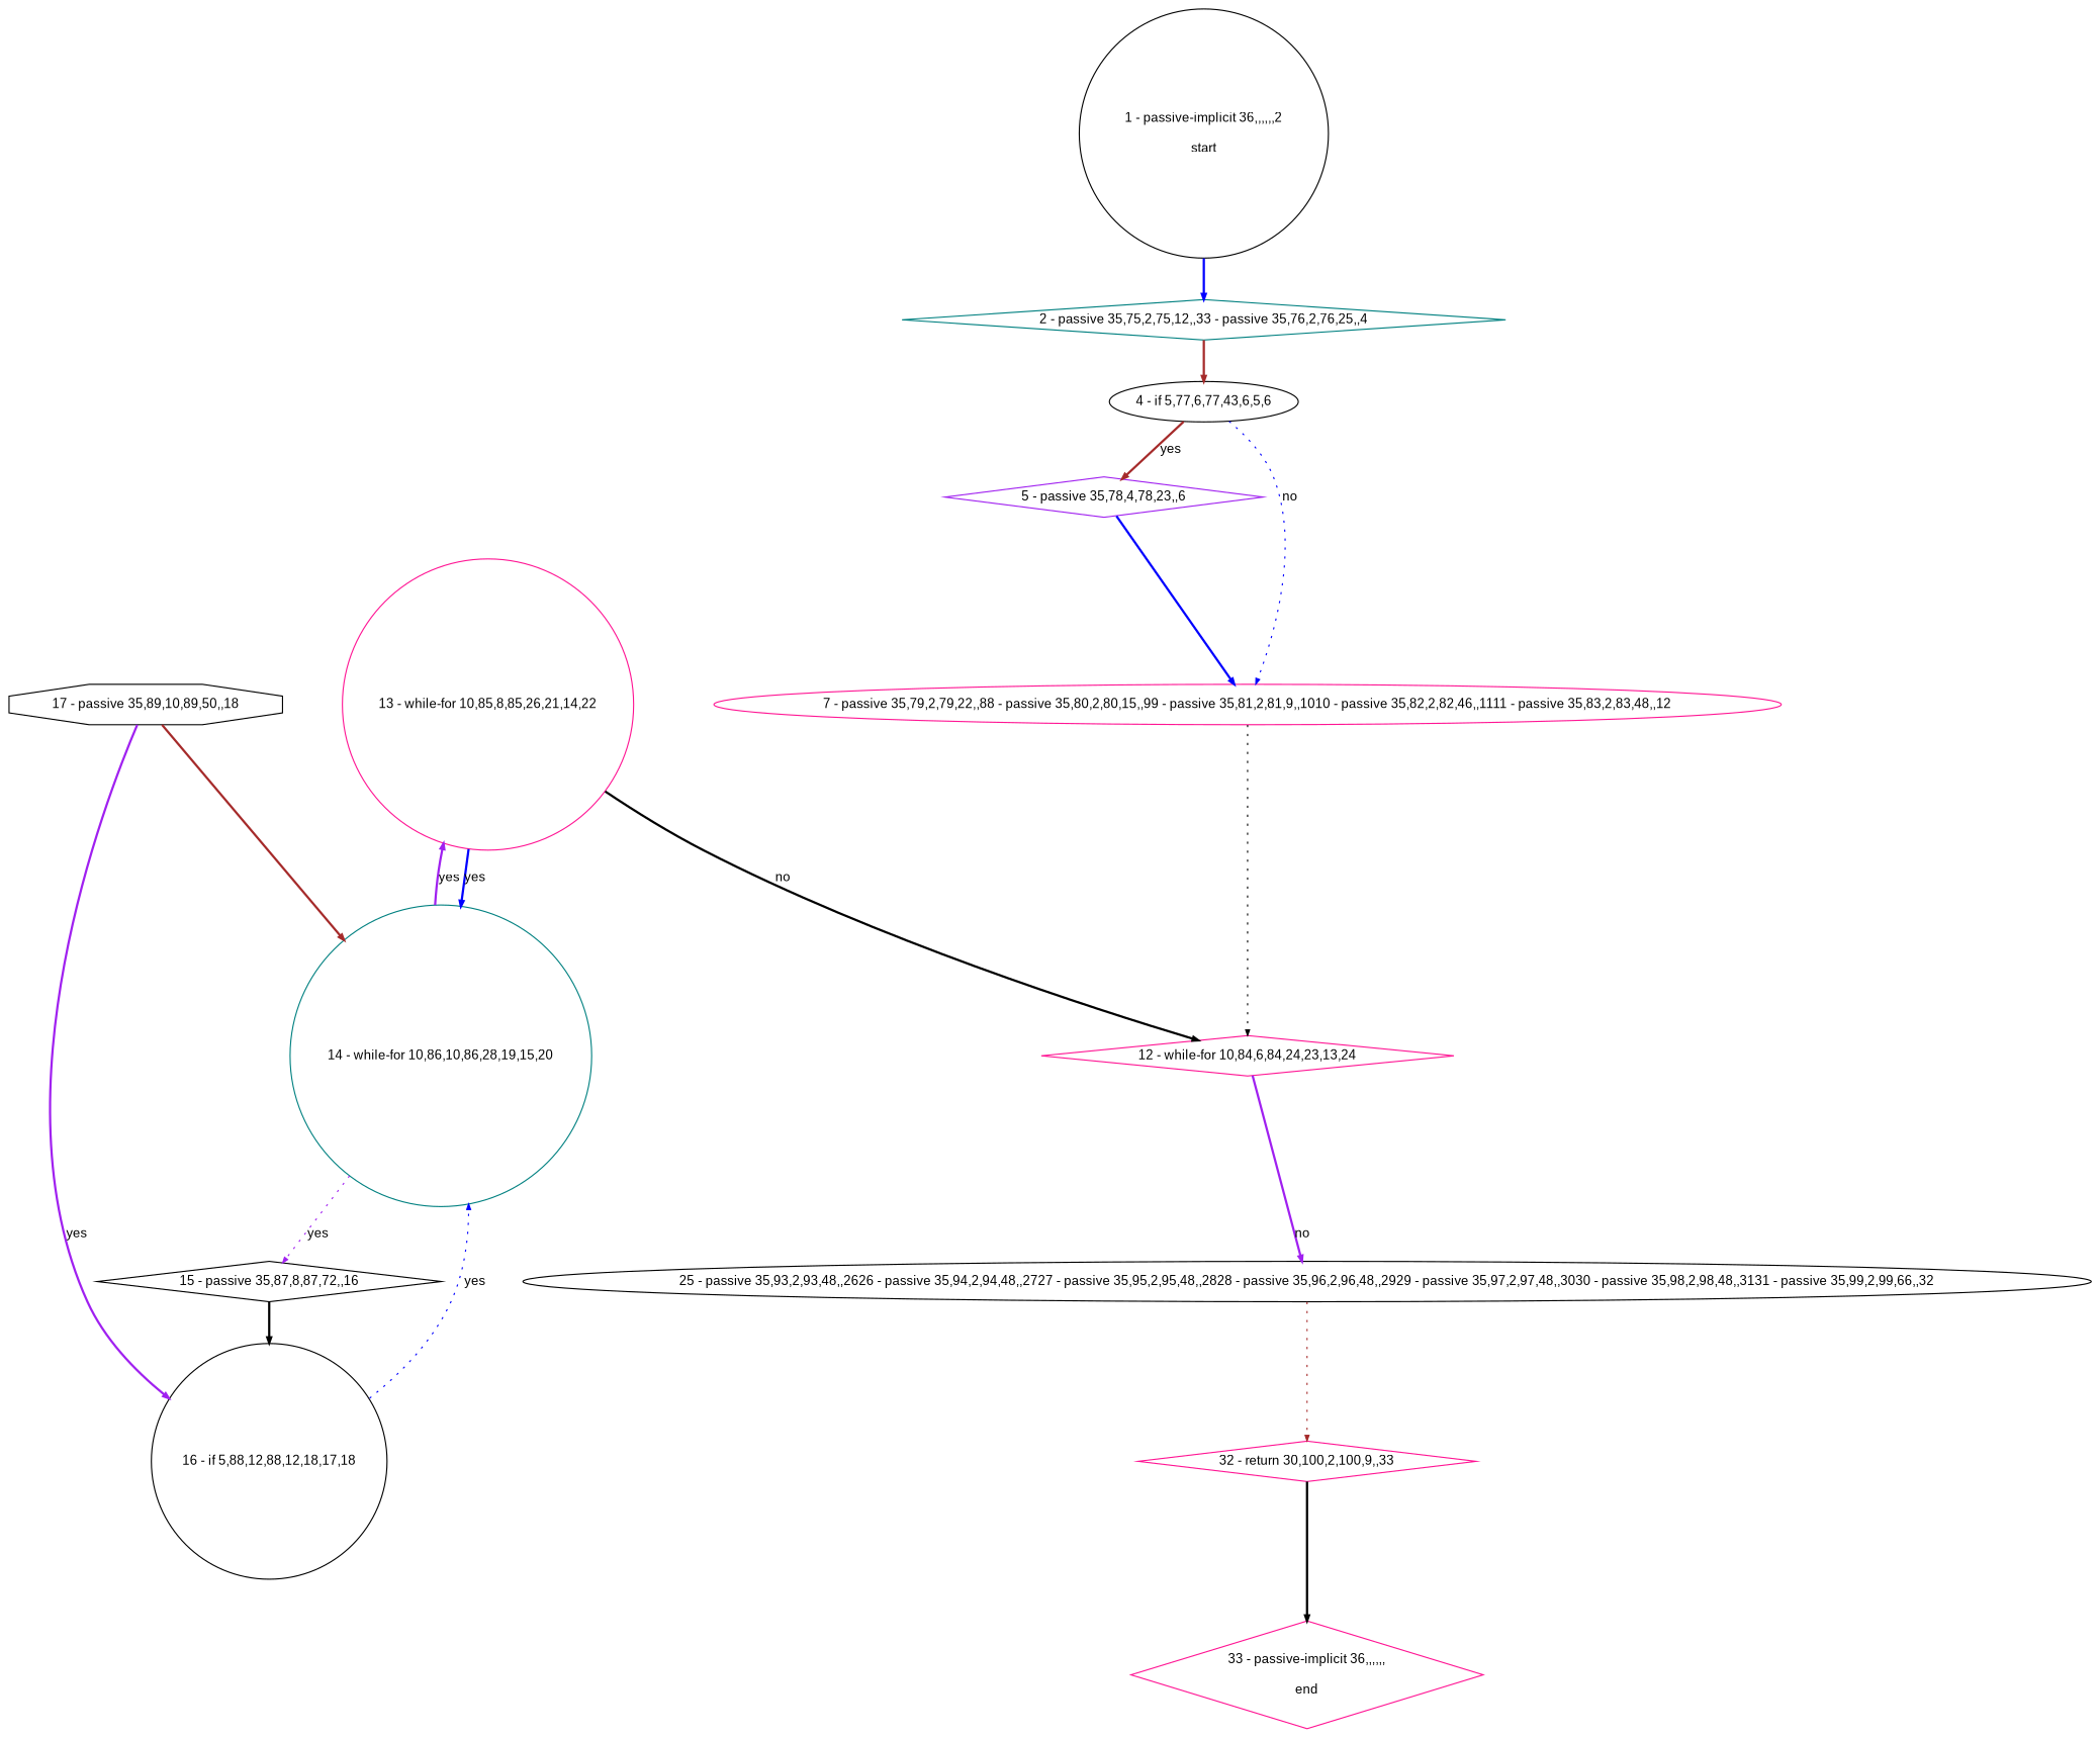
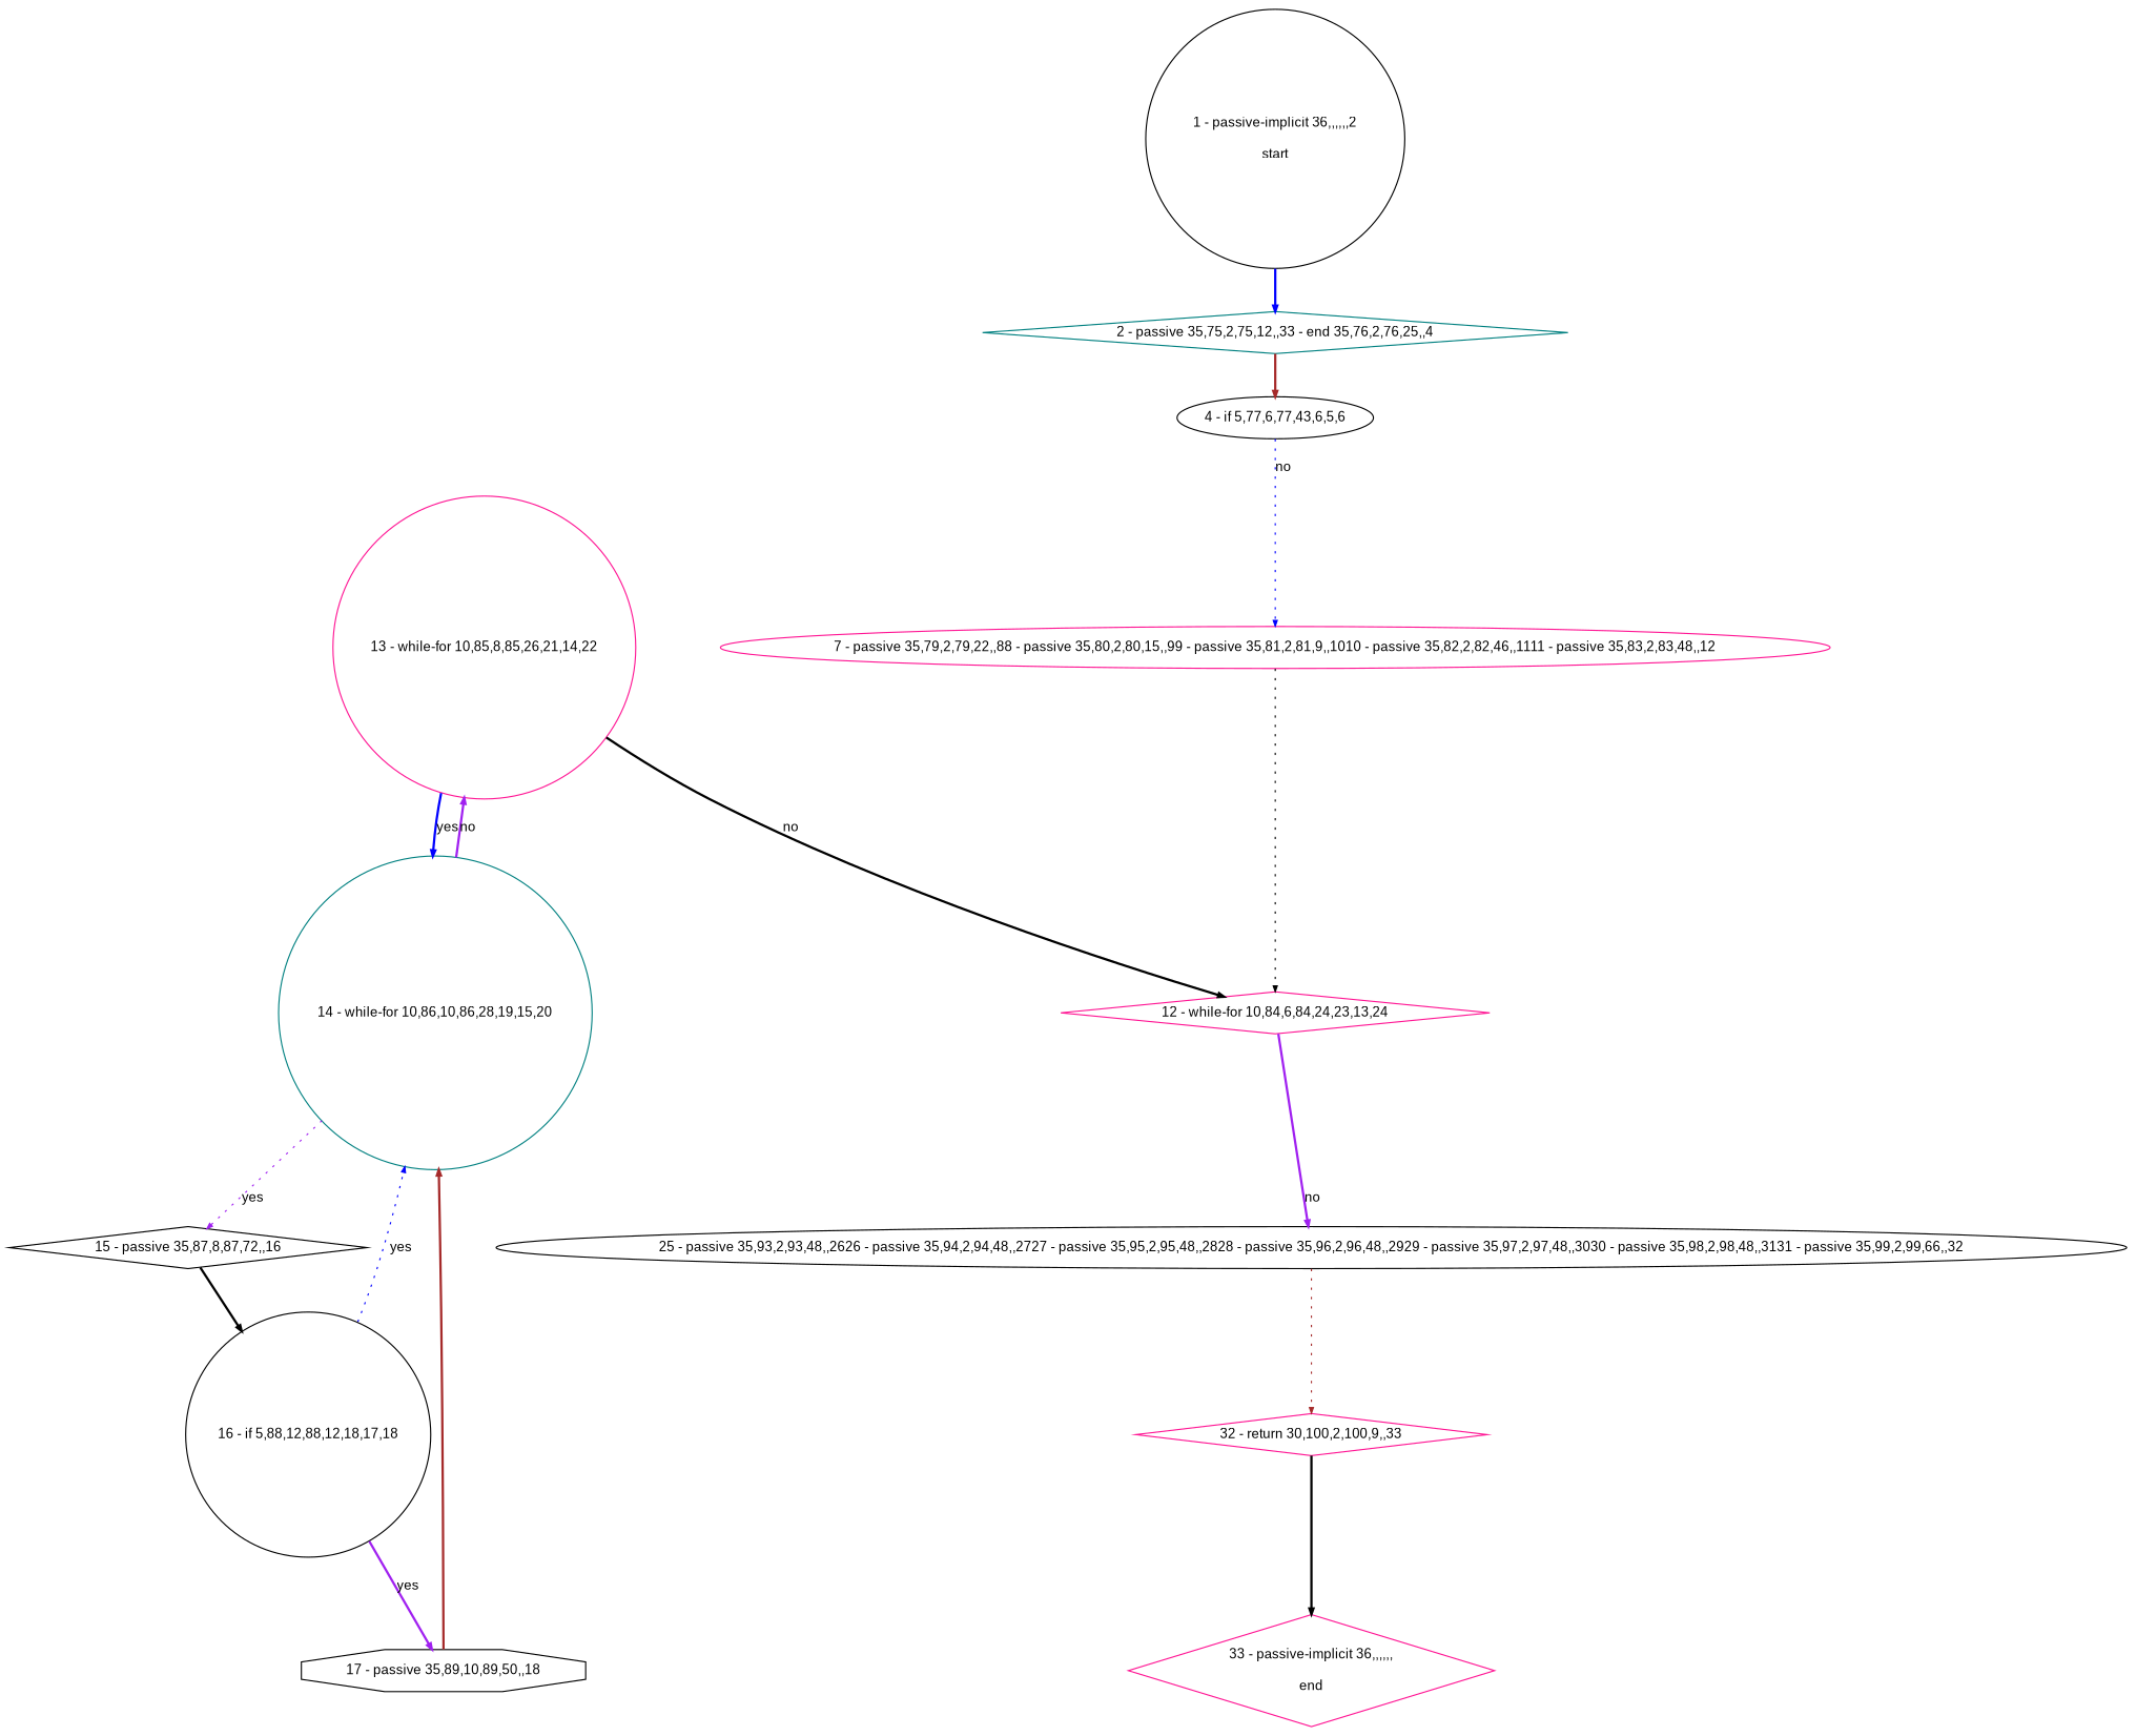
  digraph {
    bgcolor=white
    compound=true
    fillcolor="#FFFFCC"
    fontname=Arial
    fontsize=12
    pack=true
    packmode=clust
    style="rounded,filled"
    node [color=black compound=true fillcolor="#ffffff" fixedsize=false fontname=Arial fontsize=12 node_initialized=no shape=diamond style=filled]
    edge [arrowhead=normal arrowsize=0.5 arrowtail=none color=blue compound=true dir=forward fontcolor=black fontname=Arial fontsize=12 style=bold]
-   n1 [color=teal label="2 - passive 35,75,2,75,12,,33 - passive 35,76,2,76,25,,4"]
+   n1 [color=teal label="2 - passive 35,75,2,75,12,,33 - end 35,76,2,76,25,,4"]
    n2 [label="4 - if 5,77,6,77,43,6,5,6" shape=ellipse]
-   n3 [color=purple label="5 - passive 35,78,4,78,23,,6"]
    n4 [color=deeppink label="7 - passive 35,79,2,79,22,,88 - passive 35,80,2,80,15,,99 - passive 35,81,2,81,9,,1010 - passive 35,82,2,82,46,,1111 - passive 35,83,2,83,48,,12" shape=ellipse]
    n5 [label="1 - passive-implicit 36,,,,,,2\n\nstart" shape=circle]
    n6 [color=deeppink label="12 - while-for 10,84,6,84,24,23,13,24"]
    n7 [label="25 - passive 35,93,2,93,48,,2626 - passive 35,94,2,94,48,,2727 - passive 35,95,2,95,48,,2828 - passive 35,96,2,96,48,,2929 - passive 35,97,2,97,48,,3030 - passive 35,98,2,98,48,,3131 - passive 35,99,2,99,66,,32" shape=ellipse]
    n8 [color=deeppink label="13 - while-for 10,85,8,85,26,21,14,22" shape=circle]
    n9 [color=teal label="14 - while-for 10,86,10,86,28,19,15,20" shape=circle]
    n10 [color=deeppink label="32 - return 30,100,2,100,9,,33"]
    n11 [label="15 - passive 35,87,8,87,72,,16"]
    n12 [color=deeppink label="33 - passive-implicit 36,,,,,,\n\nend"]
    n13 [label="16 - if 5,88,12,88,12,18,17,18" shape=circle]
    n14 [label="17 - passive 35,89,10,89,50,,18" shape=octagon]
    n1 -> n2 [color=brown]
-   n2 -> n3 [color=brown label=yes]
    n2 -> n4 [label=no style=dotted]
-   n3 -> n4
    n4 -> n6 [color=black style=dotted]
    n5 -> n1
    n6 -> n7 [color=purple label=no]
    n7 -> n10 [color=brown style=dotted]
    n8 -> n6 [color=black label=no]
    n8 -> n9 [label=yes]
-   n9 -> n8 [color=purple label=yes]
+   n9 -> n8 [color=purple label=no]
    n9 -> n11 [color=purple label=yes style=dotted]
    n10 -> n12 [color=black]
    n11 -> n13 [color=black]
    n13 -> n9 [label=yes style=dotted]
-   n14 -> n13 [color=purple label=yes]
+   n13 -> n14 [color=purple label=yes]
    n14 -> n9 [color=brown]
  }
